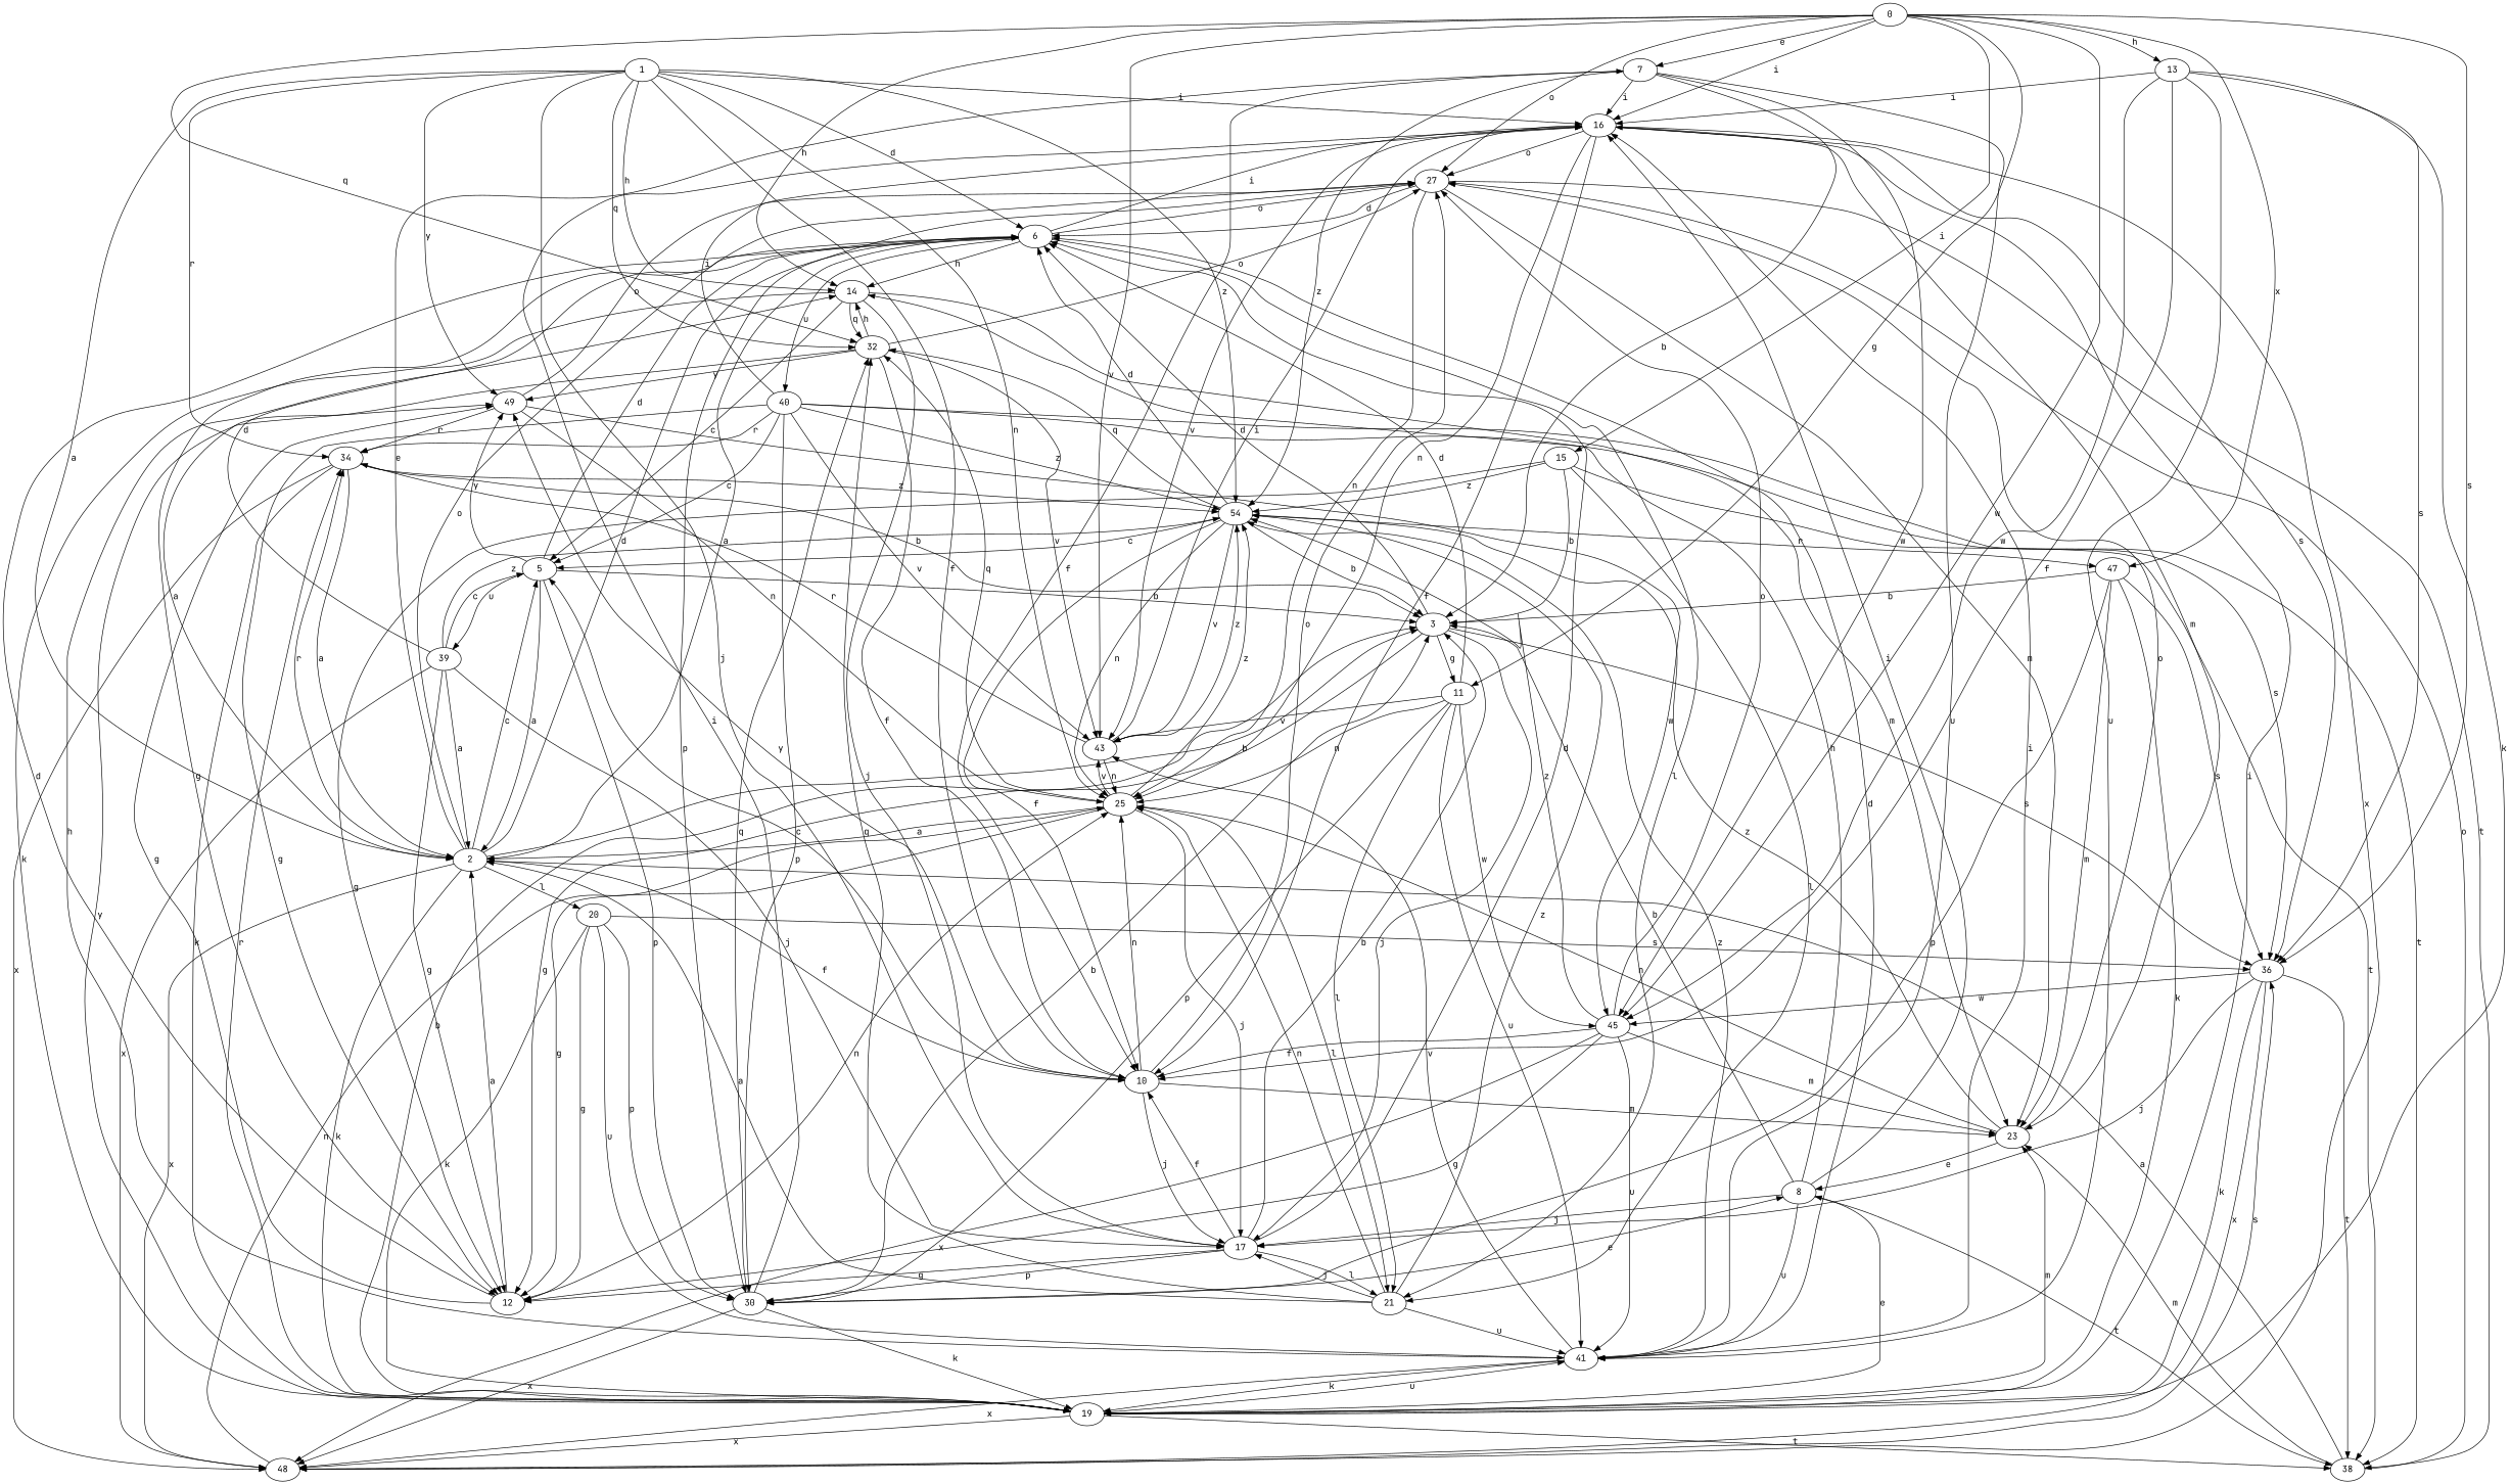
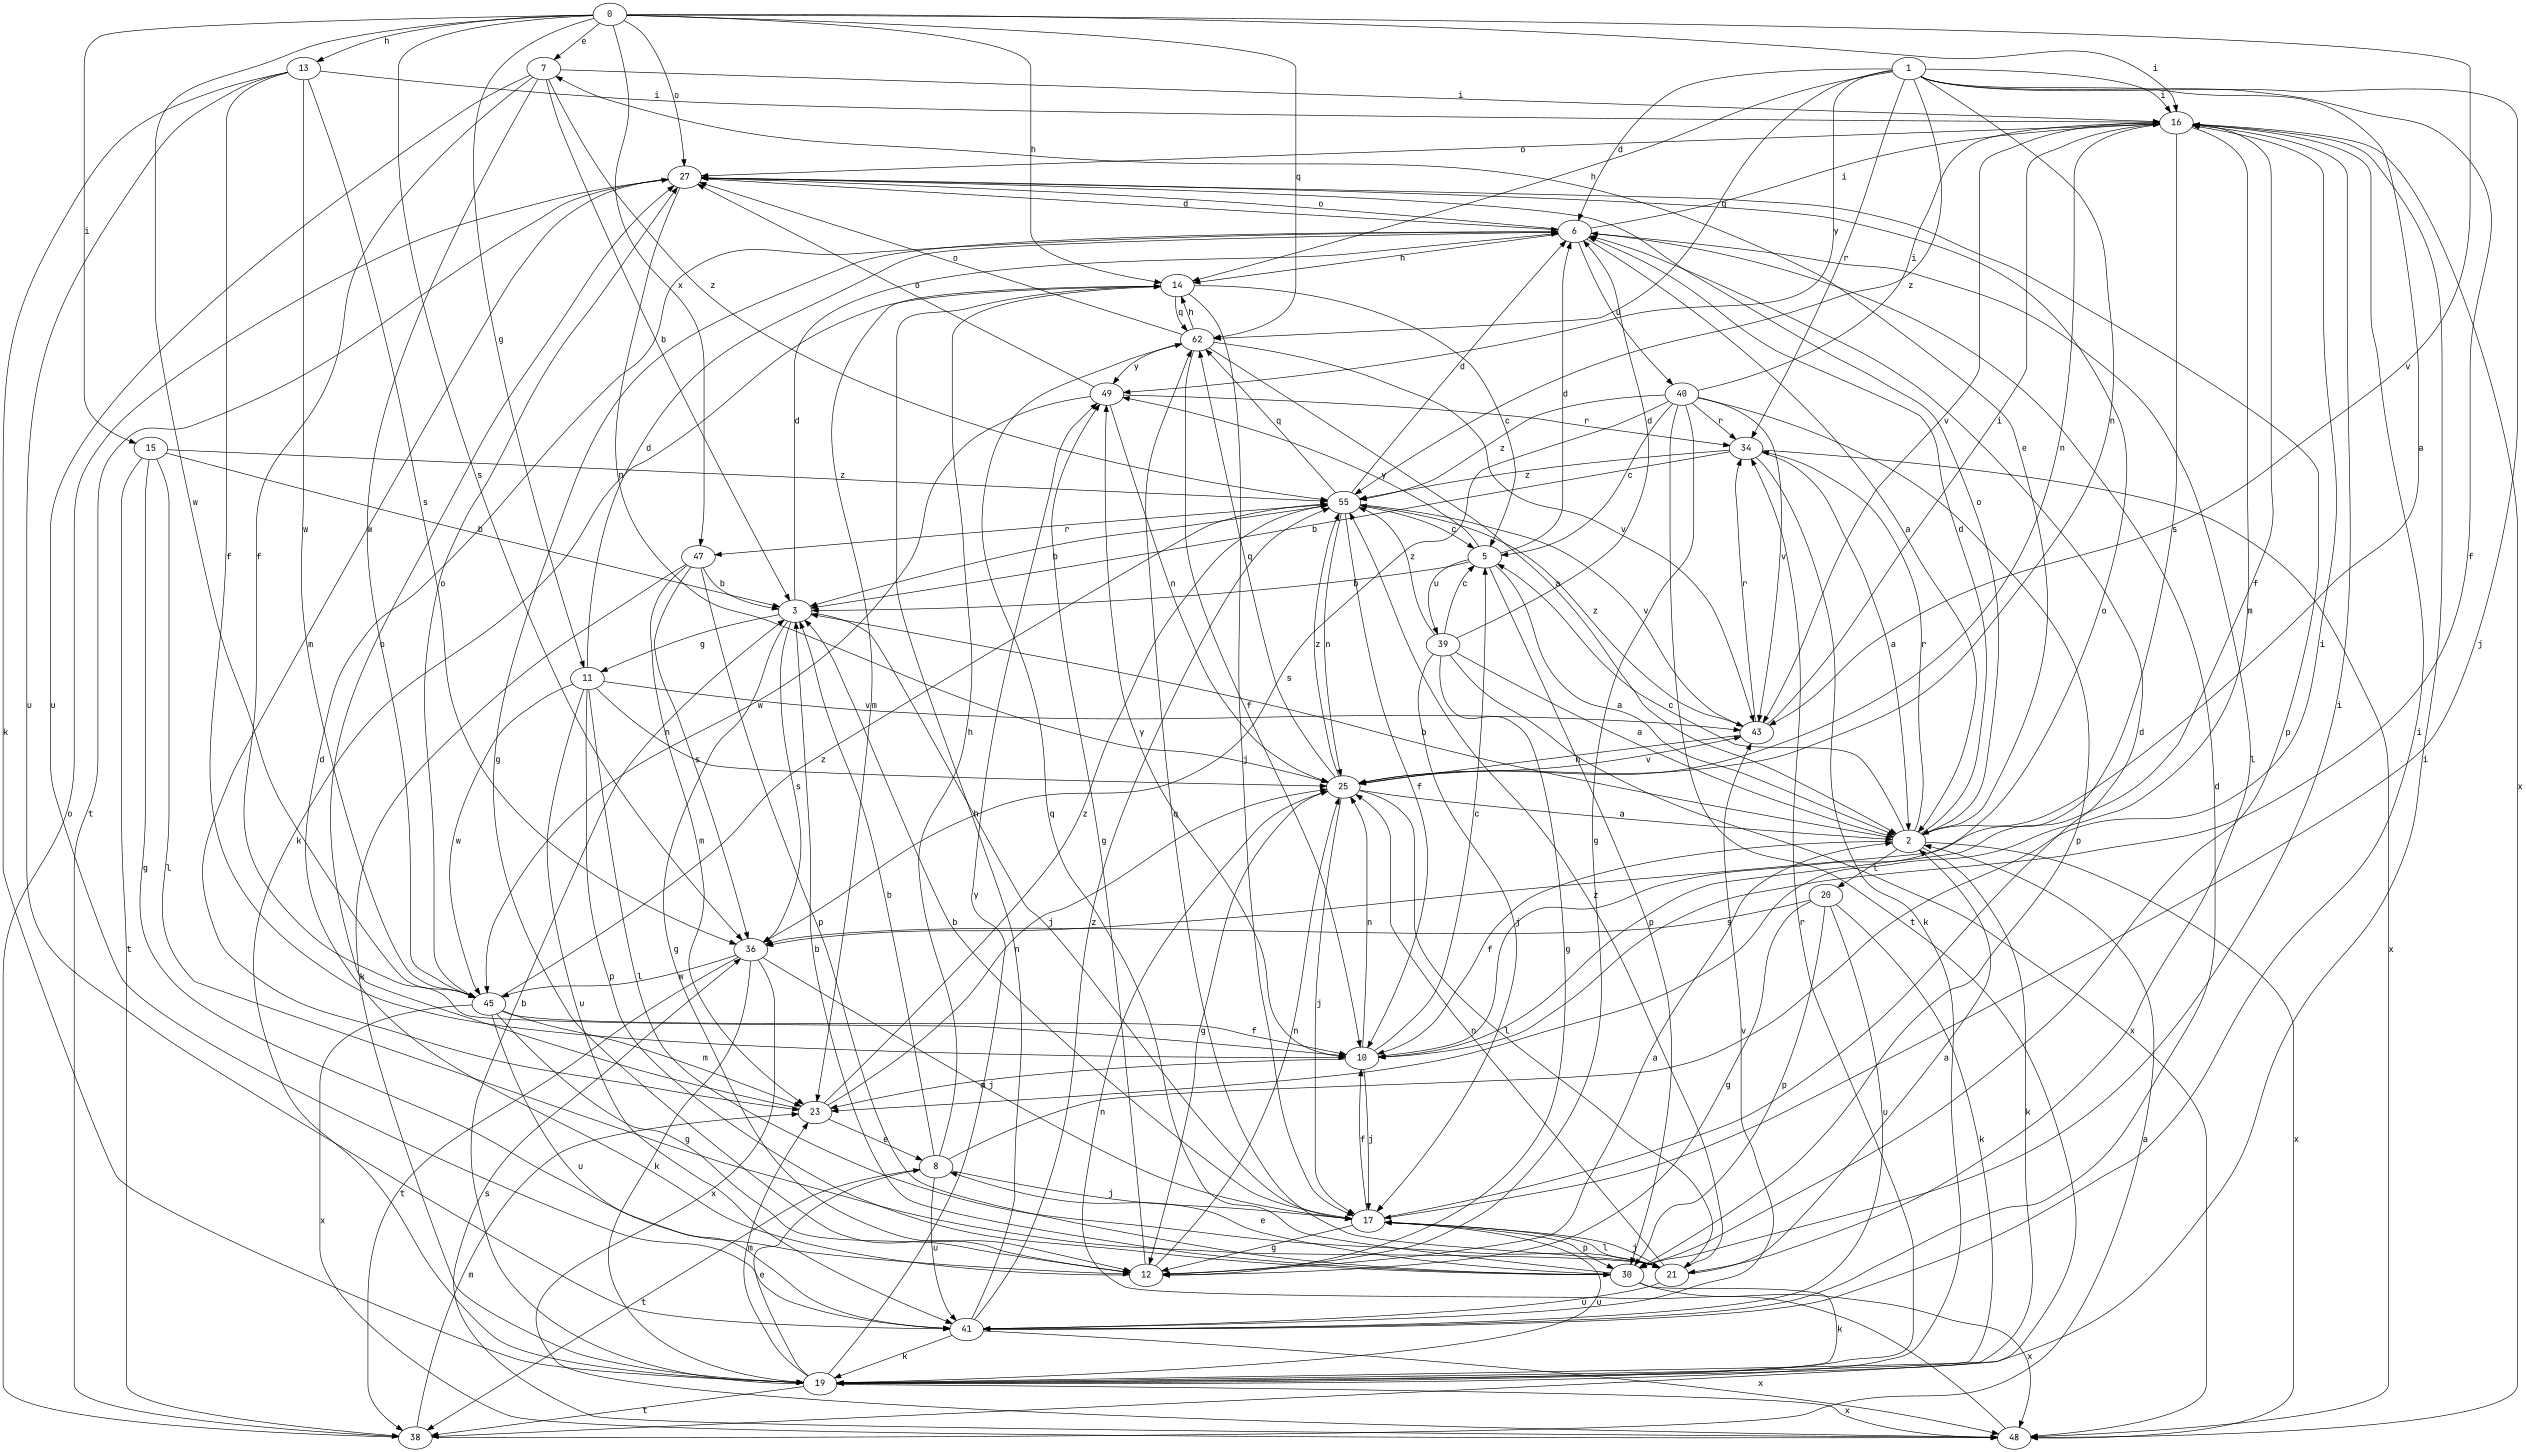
  strict digraph {
    fontname="JetBrains Mono"
    node [fontname="JetBrains Mono"]
    edge [fontname="JetBrains Mono"]
    0
    7
    11
    13
    14
    15
    16
    27
-   32
+   32 [label=62]
    36
    43
    45
    47
    10
-   54
+   54 [label=55]
    3
    41
    6
    25
    30
    21
    19
    17
    5
    23
    12
    38
    48
    2
    49
    34
    1
    20
    40
    8
    39
    0 -> 7 [label=e]
    0 -> 11 [label=g]
    0 -> 13 [label=h]
    0 -> 14 [label=h]
    0 -> 15 [label=i]
    0 -> 16 [label=i]
    0 -> 27 [label=o]
    0 -> 32 [label=q]
    0 -> 36 [label=s]
    0 -> 43 [label=v]
    0 -> 45 [label=w]
    0 -> 47 [label=x]
    7 -> 16 [label=i]
    7 -> 45 [label=w]
    7 -> 10 [label=f]
    7 -> 54 [label=z]
    7 -> 3 [label=b]
    7 -> 41 [label=u]
    11 -> 43 [label=v]
    11 -> 45 [label=w]
    11 -> 41 [label=u]
    11 -> 6 [label=d]
    11 -> 25 [label=n]
    11 -> 30 [label=p]
    11 -> 21 [label=l]
    13 -> 16 [label=i]
    13 -> 36 [label=s]
    13 -> 45 [label=w]
    13 -> 10 [label=f]
    13 -> 41 [label=u]
    13 -> 19 [label=k]
    14 -> 32 [label=q]
    14 -> 19 [label=k]
    14 -> 17 [label=j]
    14 -> 5 [label=c]
    14 -> 23 [label=m]
    15 -> 54 [label=z]
    15 -> 3 [label=b]
    15 -> 21 [label=l]
    15 -> 12 [label=g]
    15 -> 38 [label=t]
    16 -> 27 [label=o]
    16 -> 36 [label=s]
    16 -> 43 [label=v]
    16 -> 10 [label=f]
    16 -> 25 [label=n]
    16 -> 23 [label=m]
    16 -> 48 [label=x]
    27 -> 6 [label=d]
    27 -> 25 [label=n]
    27 -> 30 [label=p]
    27 -> 23 [label=m]
    27 -> 38 [label=t]
    32 -> 14 [label=h]
    32 -> 27 [label=o]
    32 -> 43 [label=v]
    32 -> 10 [label=f]
    32 -> 2 [label=a]
    32 -> 49 [label=y]
    36 -> 45 [label=w]
    36 -> 19 [label=k]
    36 -> 17 [label=j]
    36 -> 38 [label=t]
    36 -> 48 [label=x]
    43 -> 16 [label=i]
    43 -> 54 [label=z]
    43 -> 25 [label=n]
    43 -> 34 [label=r]
    45 -> 27 [label=o]
    45 -> 10 [label=f]
    45 -> 54 [label=z]
    45 -> 41 [label=u]
    45 -> 23 [label=m]
    45 -> 12 [label=g]
    45 -> 48 [label=x]
    47 -> 36 [label=s]
    47 -> 3 [label=b]
    47 -> 30 [label=p]
    47 -> 19 [label=k]
    47 -> 23 [label=m]
    10 -> 27 [label=o]
    10 -> 25 [label=n]
    10 -> 17 [label=j]
    10 -> 5 [label=c]
    10 -> 23 [label=m]
    10 -> 49 [label=y]
    54 -> 32 [label=q]
    54 -> 43 [label=v]
    54 -> 47 [label=r]
    54 -> 10 [label=f]
    54 -> 3 [label=b]
    54 -> 6 [label=d]
    54 -> 25 [label=n]
    54 -> 5 [label=c]
    3 -> 11 [label=g]
    3 -> 36 [label=s]
    3 -> 6 [label=d]
    3 -> 17 [label=j]
    3 -> 12 [label=g]
    41 -> 14 [label=h]
    41 -> 16 [label=i]
    41 -> 43 [label=v]
    41 -> 54 [label=z]
    41 -> 6 [label=d]
    41 -> 19 [label=k]
    41 -> 48 [label=x]
    6 -> 14 [label=h]
    6 -> 16 [label=i]
    6 -> 27 [label=o]
    6 -> 21 [label=l]
    6 -> 12 [label=g]
    6 -> 2 [label=a]
    6 -> 40 [label=u]
    25 -> 32 [label=q]
    25 -> 43 [label=v]
    25 -> 54 [label=z]
    25 -> 21 [label=l]
    25 -> 17 [label=j]
    25 -> 12 [label=g]
    25 -> 2 [label=a]
    30 -> 16 [label=i]
    30 -> 32 [label=q]
    30 -> 3 [label=b]
    30 -> 19 [label=k]
    30 -> 48 [label=x]
    30 -> 8 [label=e]
    21 -> 32 [label=q]
    21 -> 54 [label=z]
    21 -> 41 [label=u]
    21 -> 25 [label=n]
    21 -> 17 [label=j]
    21 -> 2 [label=a]
    19 -> 16 [label=i]
    19 -> 3 [label=b]
-   19 -> 41 [label=u]
+   19 -> 17 [label=u]
    19 -> 23 [label=m]
    19 -> 38 [label=t]
    19 -> 48 [label=x]
    19 -> 49 [label=y]
    19 -> 34 [label=r]
    19 -> 8 [label=e]
    17 -> 10 [label=f]
    17 -> 3 [label=b]
    17 -> 6 [label=d]
    17 -> 30 [label=p]
    17 -> 21 [label=l]
    17 -> 12 [label=g]
    5 -> 3 [label=b]
    5 -> 6 [label=d]
    5 -> 30 [label=p]
    5 -> 2 [label=a]
    5 -> 49 [label=y]
    5 -> 39 [label=u]
    23 -> 27 [label=o]
    23 -> 54 [label=z]
    23 -> 25 [label=n]
    23 -> 8 [label=e]
    12 -> 6 [label=d]
    12 -> 25 [label=n]
    12 -> 2 [label=a]
    12 -> 49 [label=g]
    38 -> 27 [label=o]
    38 -> 23 [label=m]
    38 -> 2 [label=a]
    48 -> 36 [label=s]
    48 -> 25 [label=n]
    2 -> 7 [label=e]
    2 -> 27 [label=o]
    2 -> 10 [label=f]
    2 -> 3 [label=b]
    2 -> 6 [label=d]
    2 -> 19 [label=k]
    2 -> 5 [label=c]
    2 -> 48 [label=x]
    2 -> 34 [label=r]
    2 -> 20 [label=l]
    49 -> 27 [label=o]
    49 -> 45 [label=w]
    49 -> 25 [label=n]
    49 -> 34 [label=r]
    34 -> 54 [label=z]
    34 -> 3 [label=b]
    34 -> 19 [label=k]
    34 -> 48 [label=x]
    34 -> 2 [label=a]
    1 -> 14 [label=h]
    1 -> 16 [label=i]
    1 -> 32 [label=q]
    1 -> 10 [label=f]
    1 -> 54 [label=z]
    1 -> 6 [label=d]
    1 -> 25 [label=n]
    1 -> 17 [label=j]
    1 -> 2 [label=a]
    1 -> 49 [label=y]
    1 -> 34 [label=r]
    20 -> 36 [label=s]
    20 -> 41 [label=u]
    20 -> 30 [label=p]
    20 -> 19 [label=k]
    20 -> 12 [label=g]
    40 -> 16 [label=i]
    40 -> 36 [label=s]
    40 -> 43 [label=v]
    40 -> 54 [label=z]
    40 -> 30 [label=p]
    40 -> 5 [label=c]
    40 -> 12 [label=g]
    40 -> 38 [label=t]
    40 -> 34 [label=r]
    8 -> 14 [label=h]
    8 -> 16 [label=i]
    8 -> 3 [label=b]
    8 -> 41 [label=u]
    8 -> 17 [label=j]
    8 -> 38 [label=t]
    39 -> 54 [label=z]
    39 -> 6 [label=d]
    39 -> 17 [label=j]
    39 -> 5 [label=c]
    39 -> 12 [label=g]
    39 -> 48 [label=x]
    39 -> 2 [label=a]
  }
